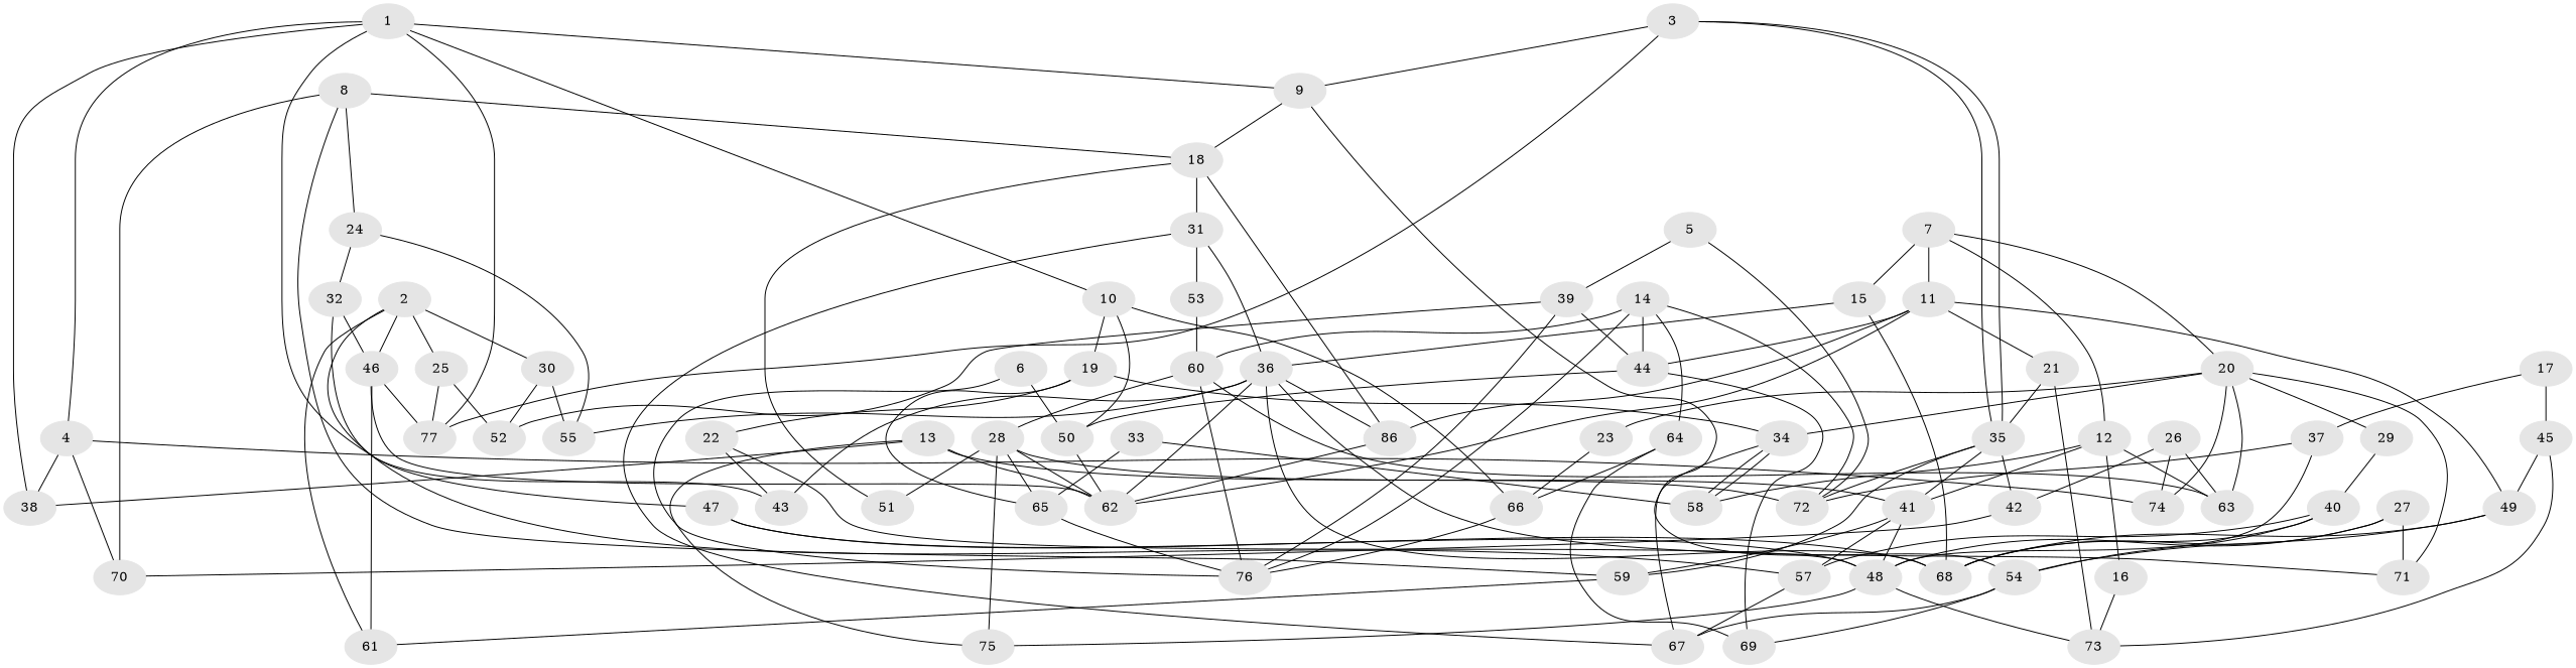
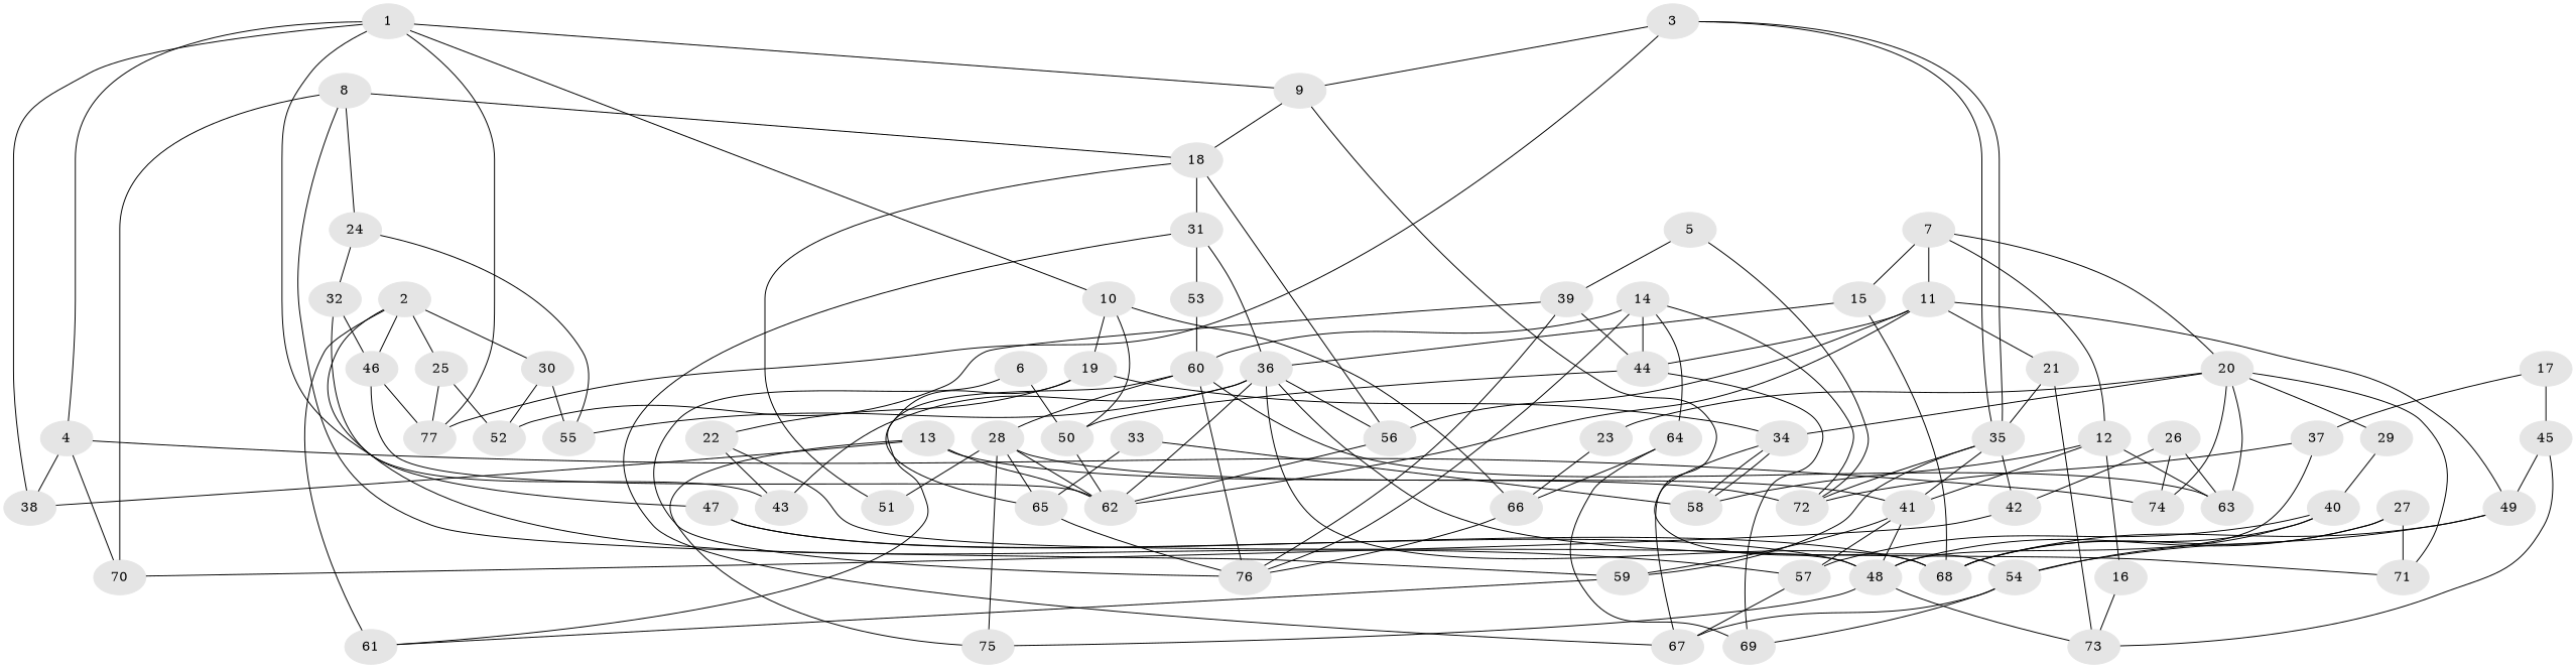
  graph {
    node [color=gray90 style=filled]
    1
    4
    9
    10
    38
    43
    77
    70
    74
    18
    54
    50
    19
    66
    2
    25
    30
    46
    57
    61
    52
    55
    62
    67
    3
    35
    72
    59
    41
    42
    5
    39
    76
    44
    6
    7
    11
    12
    15
    20
    21
    49
-   56 [label=86]
+   56
    16
    58
    63
    36
    68
    34
    23
    29
    71
    8
    24
    31
    51
    32
    69
    22
    65
    73
    48
    13
    75
    14
    60
    64
    28
    17
    37
    45
    53
    40
    47
    26
    27
    33
    1 -- 4
    1 -- 9
    1 -- 10
    1 -- 38
    1 -- 43
    1 -- 77
    4 -- 38
    4 -- 70
    4 -- 74
    9 -- 18
    9 -- 54
    10 -- 50
    10 -- 19
    10 -- 66
    18 -- 56
    18 -- 31
    18 -- 51
    54 -- 67
    54 -- 69
    50 -- 62
    19 -- 34
    19 -- 22
    19 -- 65
    66 -- 76
    2 -- 25
    2 -- 30
    2 -- 46
    2 -- 57
    2 -- 61
    25 -- 77
    25 -- 52
    30 -- 52
    30 -- 55
    46 -- 77
    46 -- 62
    57 -- 67
    3 -- 9
    3 -- 77
    3 -- 35
    3 -- 35
    35 -- 72
    35 -- 59
    35 -- 41
    35 -- 42
    59 -- 61
    41 -- 57
    41 -- 59
    41 -- 48
    42 -- 70
    5 -- 72
    5 -- 39
    39 -- 52
    39 -- 76
    39 -- 44
    44 -- 50
    44 -- 69
    6 -- 50
    6 -- 76
    7 -- 11
    7 -- 12
    7 -- 15
    7 -- 20
    11 -- 62
    11 -- 44
    11 -- 21
    11 -- 49
    11 -- 56
    12 -- 41
    12 -- 16
    12 -- 58
    12 -- 63
    15 -- 36
    15 -- 68
    20 -- 74
    20 -- 63
    20 -- 34
    20 -- 23
    20 -- 29
    20 -- 71
    21 -- 35
    21 -- 73
    49 -- 54
    49 -- 68
    56 -- 62
    16 -- 73
    36 -- 43
    36 -- 55
    36 -- 62
    36 -- 56
    36 -- 68
    36 -- 71
    34 -- 67
    34 -- 58
    34 -- 58
    23 -- 66
    29 -- 40
    8 -- 70
    8 -- 18
    8 -- 59
    8 -- 24
    24 -- 55
    24 -- 32
    31 -- 67
    31 -- 36
    31 -- 53
    32 -- 46
    32 -- 47
    22 -- 43
    22 -- 48
    65 -- 76
    48 -- 73
    48 -- 75
    13 -- 38
    13 -- 62
    13 -- 72
    13 -- 75
    14 -- 72
    14 -- 76
    14 -- 44
    14 -- 60
    14 -- 64
-   46 -- 61
+   60 -- 61
    60 -- 76
    60 -- 63
    60 -- 28
    64 -- 66
    64 -- 69
    28 -- 62
    28 -- 41
    28 -- 51
    28 -- 65
    28 -- 75
    17 -- 37
    17 -- 45
    37 -- 72
    37 -- 48
    45 -- 49
    45 -- 73
    53 -- 60
    40 -- 54
    40 -- 57
    40 -- 68
    47 -- 68
    47 -- 48
    26 -- 74
    26 -- 42
    26 -- 63
    27 -- 68
    27 -- 71
    27 -- 48
    33 -- 58
    33 -- 65
  }
